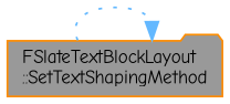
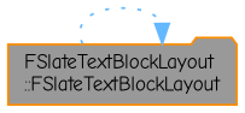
  digraph {
    rankdir=LR
    fontname="Comic Neue"
-   n1 [color=darkorange fillcolor=grey60 fontcolor=black fontname="Comic Neue" fontsize=10 height=0.2 label="FSlateTextBlockLayout\l::SetTextShapingMethod" shape=folder style=filled width=0.4]
+   n1 [color=darkorange fillcolor=grey60 fontcolor=black fontname="Comic Neue" fontsize=10 height=0.2 label="FSlateTextBlockLayout\l::FSlateTextBlockLayout" shape=folder style=filled width=0.4]
    n1 -> n1 [color=steelblue1 fontname="Comic Neue" fontsize=10 labelfontname=Helvetica labelfontsize=10 style=dotted]
  }
